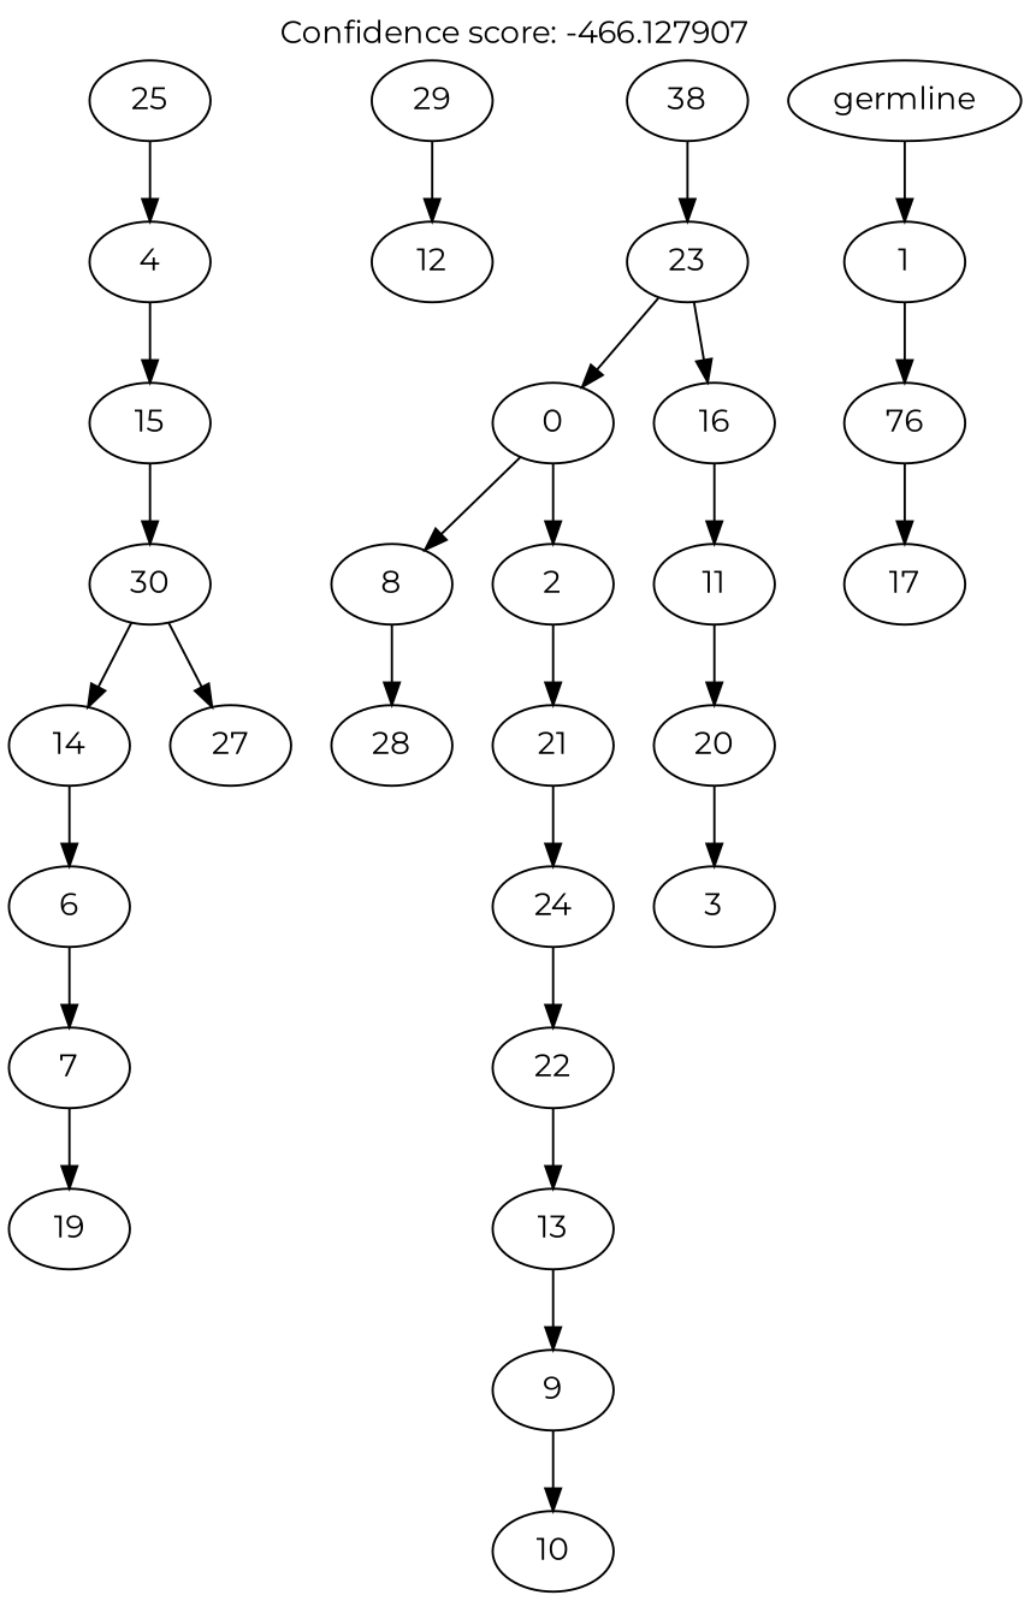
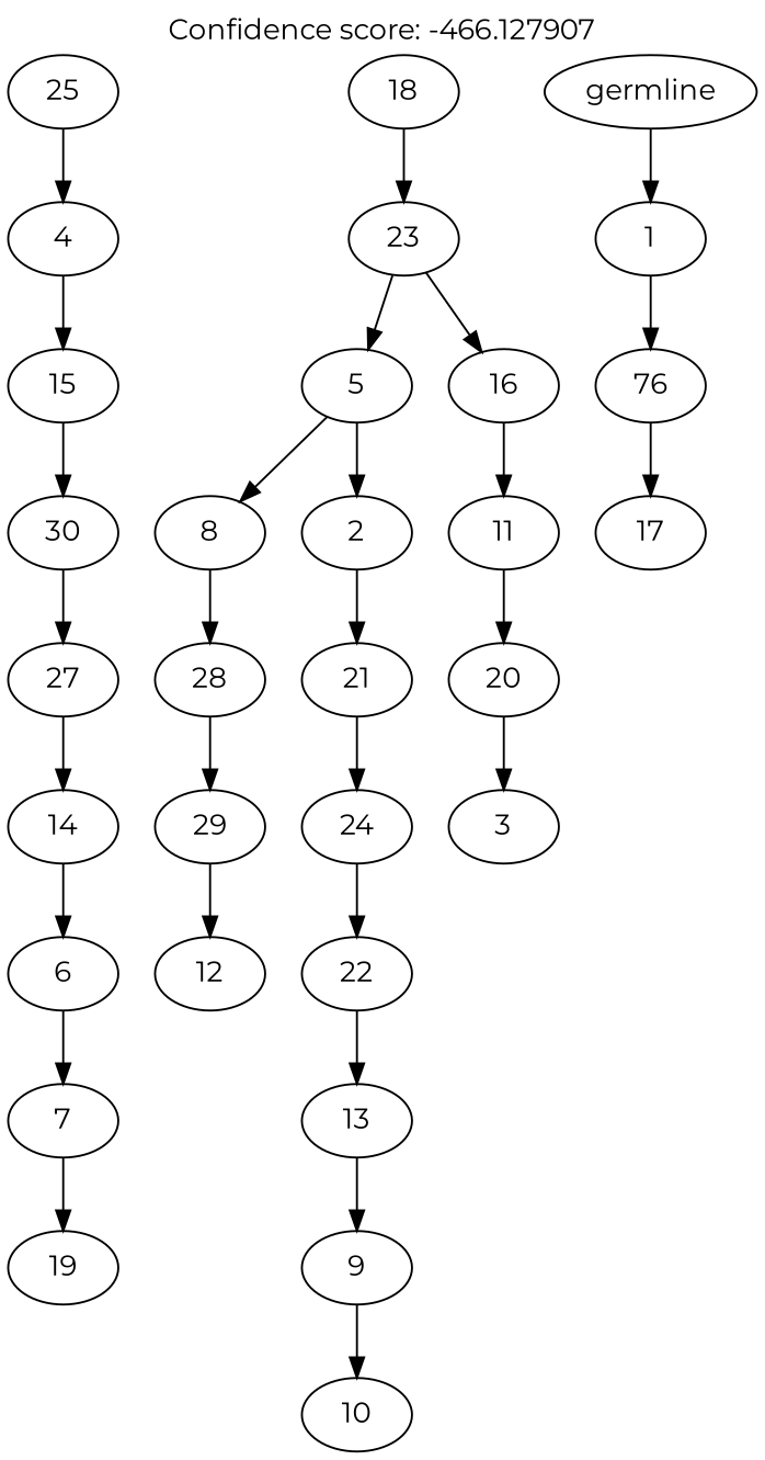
  digraph {
    fontname=Montserrat
    label="Confidence score: -466.127907"
    labelloc=t
    node [fontname=Montserrat]
    edge [fontname=Montserrat]
    n1 [label=7]
    n2 [label=19]
    n3 [label=6]
    n4 [label=14]
    n5 [label=27]
    n6 [label=30]
    n7 [label=15]
    n8 [label=4]
    n9 [label=25]
    n10 [label=12]
    n11 [label=29]
    n12 [label=28]
    n13 [label=8]
-   n14 [label=0]
+   n14 [label=5]
    n15 [label=2]
    n16 [label=20]
    n17 [label=3]
    n18 [label=11]
    n19 [label=16]
    n20 [label=9]
    n21 [label=10]
    n22 [label=13]
    n23 [label=22]
    n24 [label=24]
    n25 [label=21]
    n26 [label=23]
-   n27 [label=38]
+   n27 [label=18]
    n28 [label=17]
    n29 [label=76]
    n30 [label=1]
    n31 [label=germline]
    n1 -> n2
    n3 -> n1
    n4 -> n3
-   n6 -> n4
+   n5 -> n4
    n6 -> n5
    n7 -> n6
    n8 -> n7
    n9 -> n8
    n11 -> n10
+   n12 -> n11
    n13 -> n12
    n14 -> n13
    n14 -> n15
    n15 -> n25
    n16 -> n17
    n18 -> n16
    n19 -> n18
    n20 -> n21
    n22 -> n20
    n23 -> n22
    n24 -> n23
    n25 -> n24
    n26 -> n14
    n26 -> n19
    n27 -> n26
    n29 -> n28
    n30 -> n29
    n31 -> n30
  }
